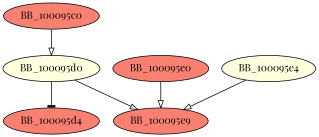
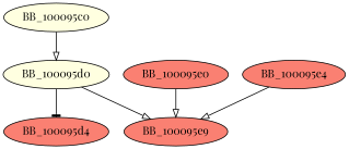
  digraph {
    fontname="Playfair Display"
    node [fillcolor=salmon fontname="Playfair Display" style=filled]
    edge [arrowhead=onormal fontname="Playfair Display"]
-   BB_100095c0
+   BB_100095c0 [fillcolor=lightyellow]
    BB_100095d0 [fillcolor=lightyellow]
    BB_100095d4
    BB_100095e9
    BB_100095e0
-   BB_100095e4 [fillcolor=lightyellow]
+   BB_100095e4
    BB_100095c0 -> BB_100095d0
    BB_100095d0 -> BB_100095d4 [arrowhead=tee]
    BB_100095d0 -> BB_100095e9
    BB_100095e0 -> BB_100095e9
    BB_100095e4 -> BB_100095e9
  }
